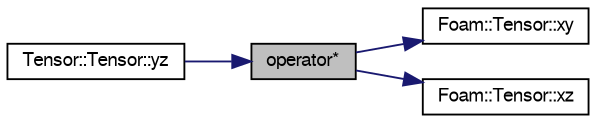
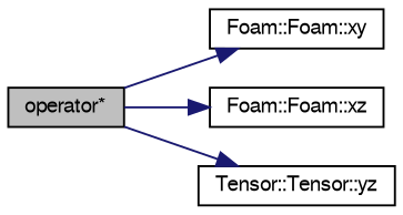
  digraph {
    rankdir=LR
    node [color=black fontname=FreeSans fontsize=10 shape=record]
    edge [color=midnightblue fontname=FreeSans fontsize=10 labelfontname=FreeSans labelfontsize=10 style=solid]
    n1 [fillcolor=grey75 fontcolor=black height=0.2 label="operator*" style=filled width=0.4]
-   n2 [height=0.2 label="Foam::Tensor::xy" width=0.4]
-   n3 [height=0.2 label="Foam::Tensor::xz" width=0.4]
+   n2 [height=0.2 label="Foam::Foam::xy" width=0.4]
+   n3 [height=0.2 label="Foam::Foam::xz" width=0.4]
    n4 [height=0.2 label="Tensor::Tensor::yz" width=0.4]
    n1 -> n2
    n1 -> n3
-   n4 -> n1
+   n1 -> n4
  }
